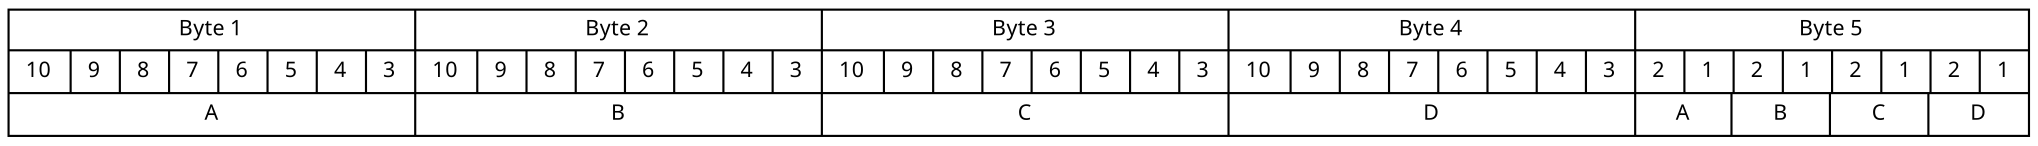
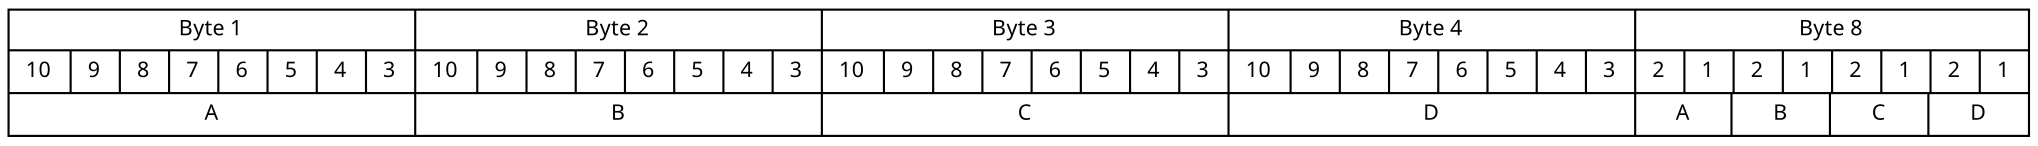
  digraph {
    fontname="Noto Sans"
-   n1 [fontname="Noto Sans" fontsize=10.0 label="{Byte 1|{10|9|8|7|6|5|4|3}|A}|{Byte 2|{10|9|8|7|6|5|4|3}|B}|{Byte 3|{10|9|8|7|6|5|4|3}|C}|{Byte 4|{10|9|8|7|6|5|4|3}|D}|{Byte 5|{2|1|2|1|2|1|2|1}|{A|B|C|D}}" shape=record]
+   n1 [fontname="Noto Sans" fontsize=10.0 label="{Byte 1|{10|9|8|7|6|5|4|3}|A}|{Byte 2|{10|9|8|7|6|5|4|3}|B}|{Byte 3|{10|9|8|7|6|5|4|3}|C}|{Byte 4|{10|9|8|7|6|5|4|3}|D}|{Byte 8|{2|1|2|1|2|1|2|1}|{A|B|C|D}}" shape=record]
  }
